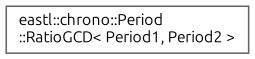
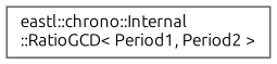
  digraph {
    rankdir=TB
    fontname=Ubuntu
-   n1 [color=grey40 fillcolor=white fontname=Ubuntu fontsize=10 height=0.2 label="eastl::chrono::Period\l::RatioGCD\< Period1, Period2 \>" shape=box style=filled width=0.4]
+   n1 [color=grey40 fillcolor=white fontname=Ubuntu fontsize=10 height=0.2 label="eastl::chrono::Internal\l::RatioGCD\< Period1, Period2 \>" shape=box style=filled width=0.4]
  }
